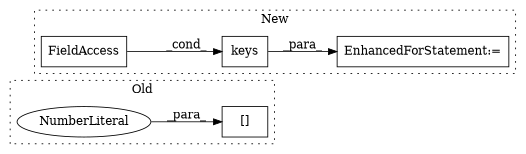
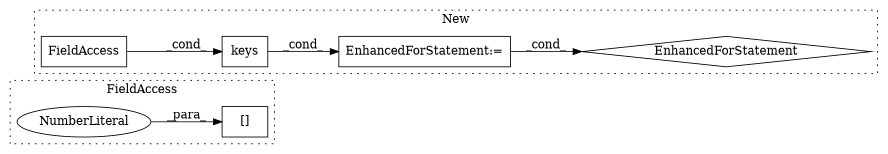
  digraph {
    rankdir=LR
    node [shape=box]
    n1 [a=2 l="109,1" label="[]" s="5185,5295"]
    n2 [a=34 l=1 label=NumberLiteral s=5294 shape=ellipse]
    n3 [a=32 l=6 label=keys s=5327]
    n4 [a=7 l="53,2" label="EnhancedForStatement:=" s="5241,5333"]
    n5 [a=22 l=22 label=FieldAccess s=5304]
+   n6 [a=70 l="57,2" label=EnhancedForStatement s="5343,5436" shape=diamond]
    subgraph cluster_1 {
-     label=Old
+     label=FieldAccess
      style=dotted
      n1
      n2
    }
    subgraph cluster_2 {
      label=New
      style=dotted
      n3
      n4
      n5
+     n6
    }
    n2 -> n1 [label=_para_]
-   n3 -> n4 [label=_para_]
+   n3 -> n4 [label=_cond_]
+   n4 -> n6 [label=_cond_]
    n5 -> n3 [label=_cond_]
  }
